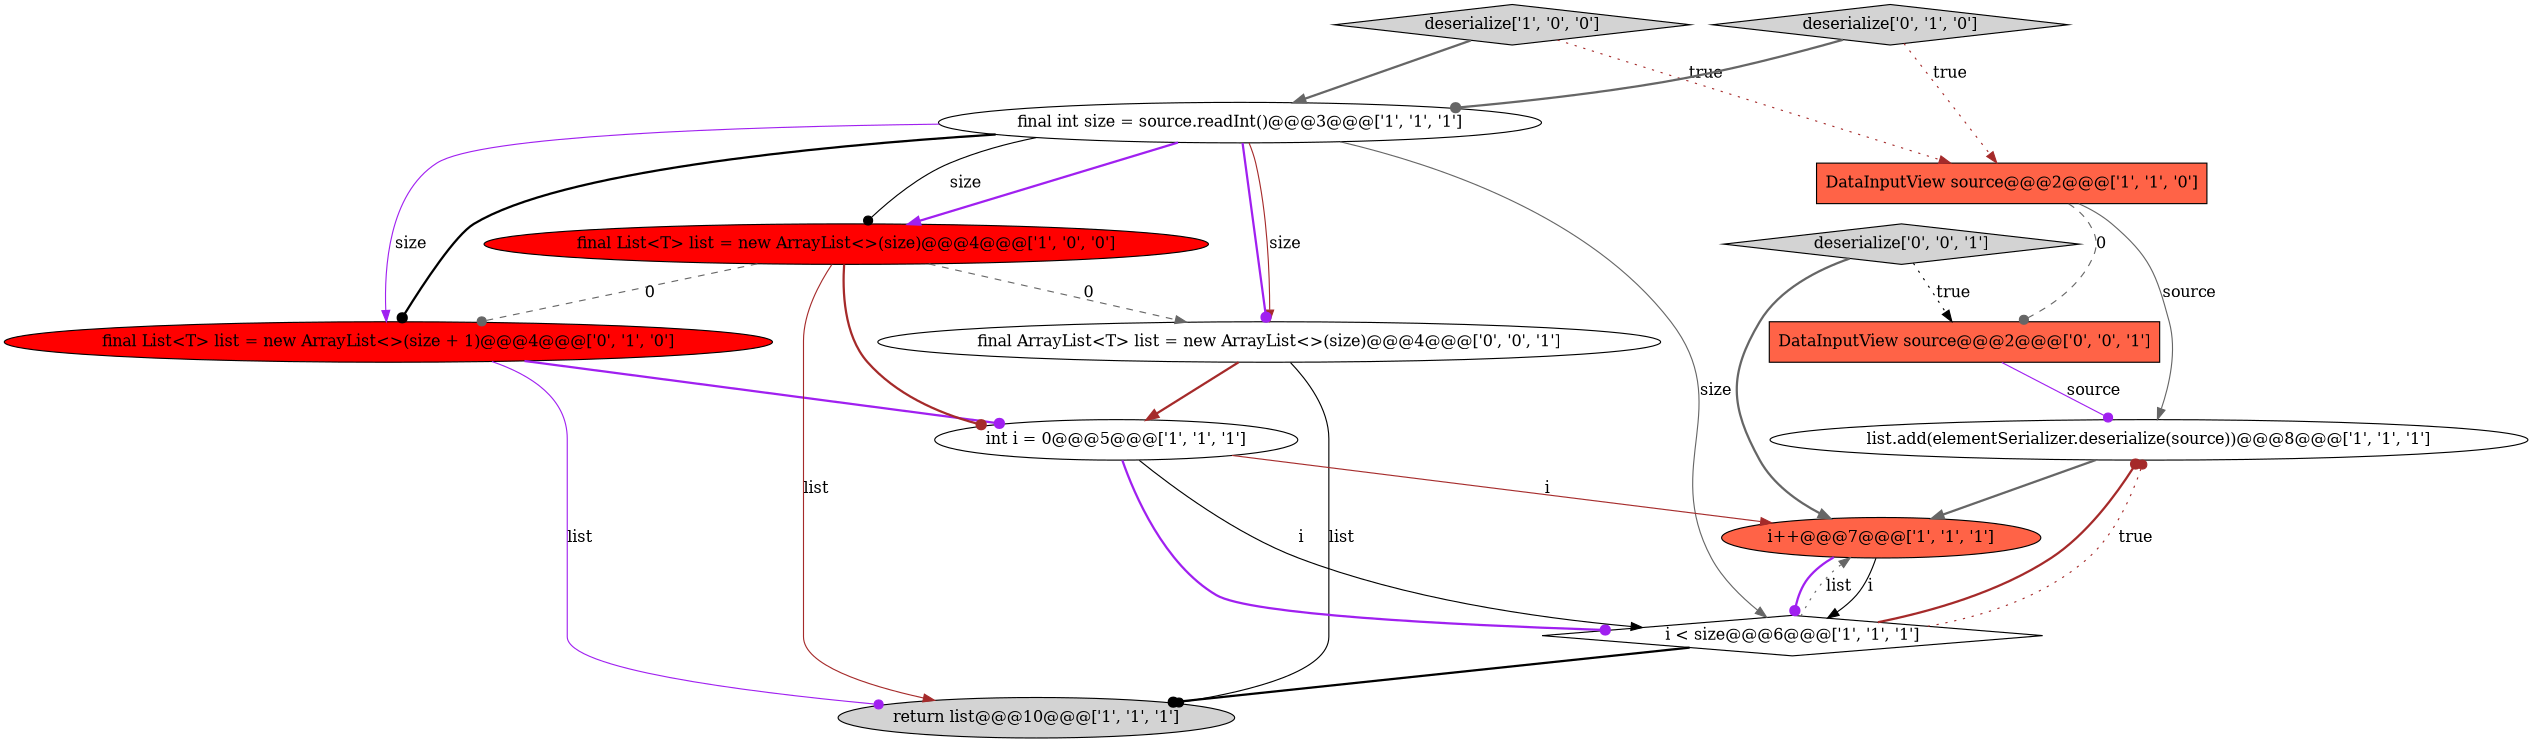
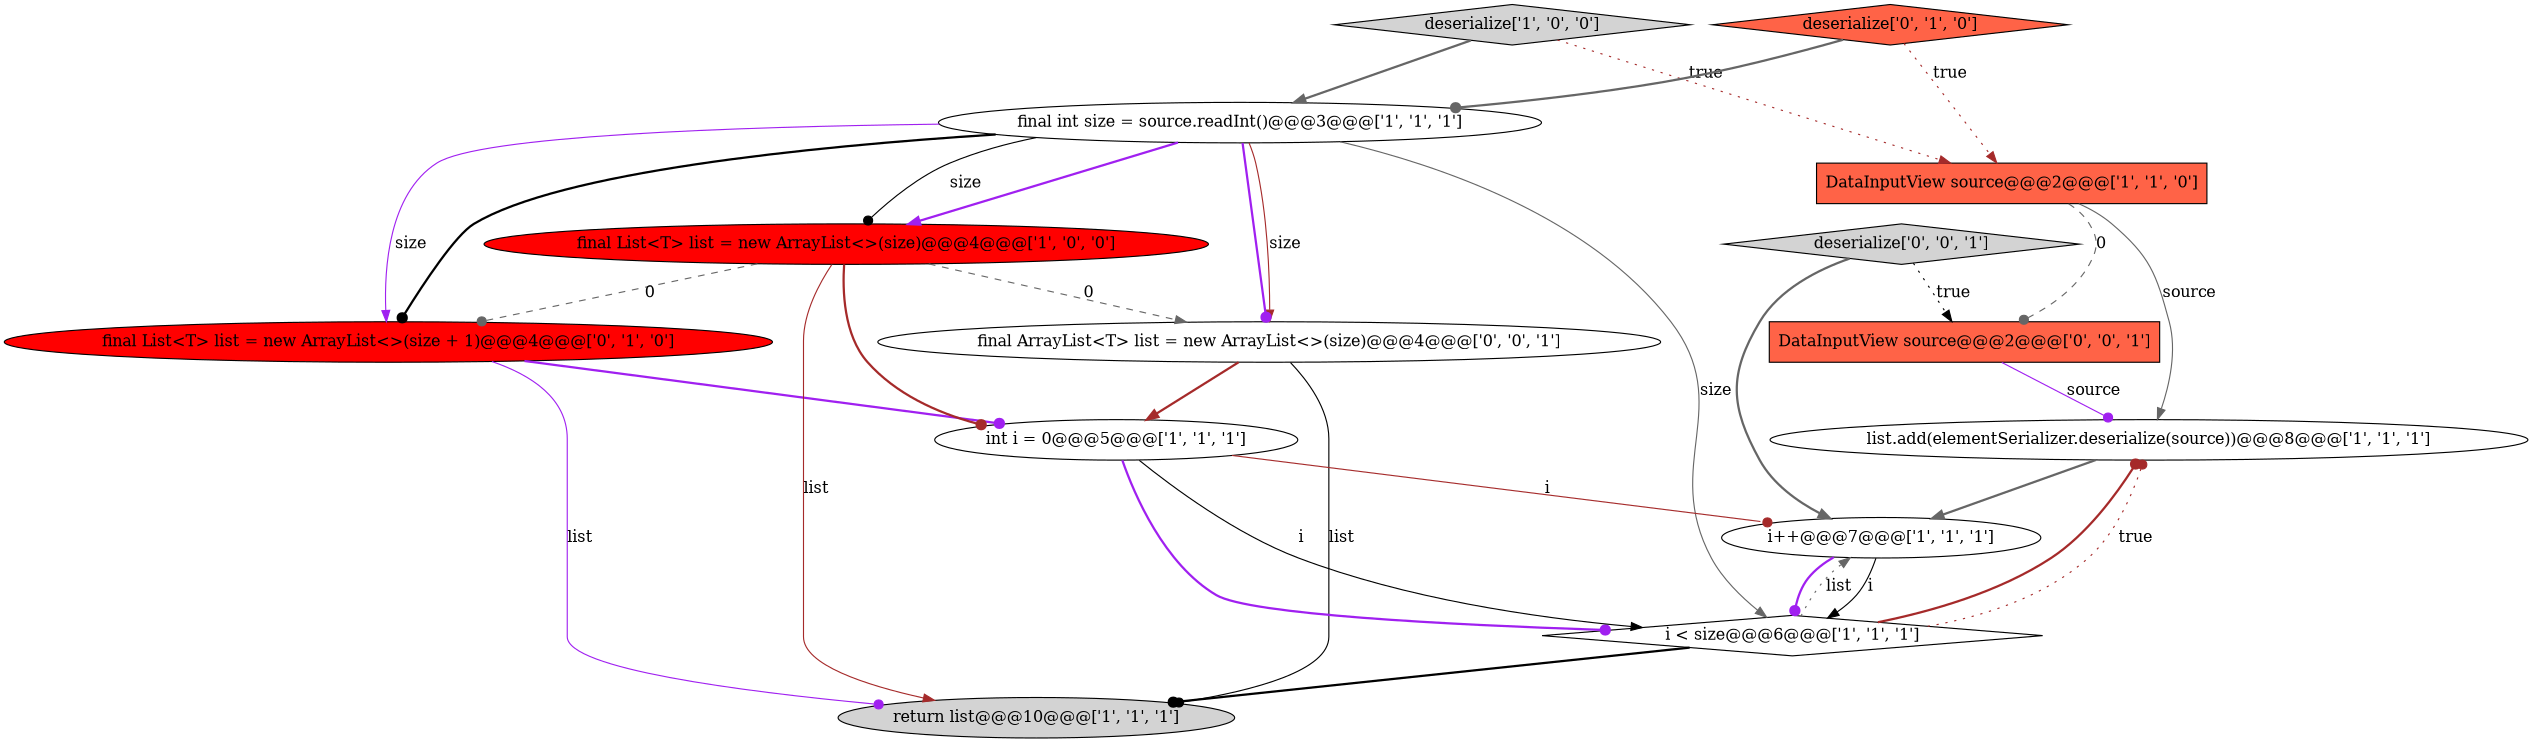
  digraph {
    node [fillcolor=white shape=ellipse style=filled]
    edge [arrowhead=normal color=gray40 style=bold]
    n1 [fillcolor=tomato label="DataInputView source@@@2@@@['0', '0', '1']" shape=box]
    n2 [label="list.add(elementSerializer.deserialize(source))@@@8@@@['1', '1', '1']"]
-   n3 [fillcolor=tomato label="i++@@@7@@@['1', '1', '1']"]
+   n3 [label="i++@@@7@@@['1', '1', '1']"]
    n4 [label="i < size@@@6@@@['1', '1', '1']" shape=diamond]
    n5 [fillcolor=lightgray label="return list@@@10@@@['1', '1', '1']"]
    n6 [fillcolor=lightgray label="deserialize['1', '0', '0']" shape=diamond]
    n7 [fillcolor=tomato label="DataInputView source@@@2@@@['1', '1', '0']" shape=box]
    n8 [label="final int size = source.readInt()@@@3@@@['1', '1', '1']"]
    n9 [fillcolor=red label="final List<T> list = new ArrayList<>(size + 1)@@@4@@@['0', '1', '0']"]
    n10 [label="final ArrayList<T> list = new ArrayList<>(size)@@@4@@@['0', '0', '1']"]
    n11 [fillcolor=red label="final List<T> list = new ArrayList<>(size)@@@4@@@['1', '0', '0']"]
    n12 [label="int i = 0@@@5@@@['1', '1', '1']"]
    n13 [fillcolor=lightgray label="deserialize['0', '0', '1']" shape=diamond]
-   n14 [fillcolor=lightgray label="deserialize['0', '1', '0']" shape=diamond]
+   n14 [fillcolor=tomato label="deserialize['0', '1', '0']" shape=diamond]
    n1 -> n2 [arrowhead=dot color=purple label=source style=solid]
    n2 -> n3
    n3 -> n4 [color=black label=i style=solid]
    n3 -> n4 [arrowhead=dot color=purple]
    n4 -> n2 [arrowhead=dot color=brown]
    n4 -> n2 [arrowhead=dot color=brown label=true style=dotted]
    n4 -> n3 [label=list style=dotted]
    n4 -> n5 [arrowhead=dot color=black]
    n6 -> n7 [color=brown label=true style=dotted]
    n6 -> n8
    n7 -> n1 [arrowhead=dot label=0 style=dashed]
    n7 -> n2 [label=source style=solid]
    n8 -> n4 [label=size style=solid]
    n8 -> n9 [color=purple label=size style=solid]
    n8 -> n9 [arrowhead=dot color=black]
    n8 -> n10 [color=brown label=size style=solid]
    n8 -> n10 [arrowhead=dot color=purple]
    n8 -> n11 [color=purple]
    n8 -> n11 [arrowhead=dot color=black label=size style=solid]
    n9 -> n5 [arrowhead=dot color=purple label=list style=solid]
    n9 -> n12 [arrowhead=dot color=purple]
    n10 -> n5 [arrowhead=dot color=black label=list style=solid]
    n10 -> n12 [color=brown]
    n11 -> n5 [color=brown label=list style=solid]
    n11 -> n9 [arrowhead=dot label=0 style=dashed]
    n11 -> n10 [label=0 style=dashed]
    n11 -> n12 [arrowhead=dot color=brown]
-   n12 -> n3 [color=brown label=i style=solid]
+   n12 -> n3 [arrowhead=dot color=brown label=i style=solid]
    n12 -> n4 [arrowhead=dot color=purple]
    n12 -> n4 [color=black label=i style=solid]
    n13 -> n1 [color=black label=true style=dotted]
    n13 -> n3
    n14 -> n7 [color=brown label=true style=dotted]
    n14 -> n8 [arrowhead=dot]
  }
